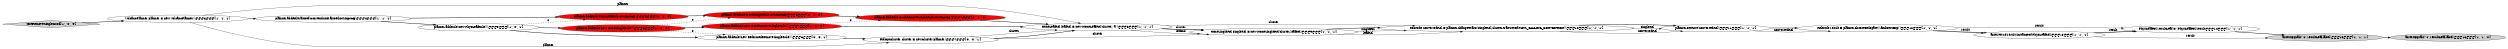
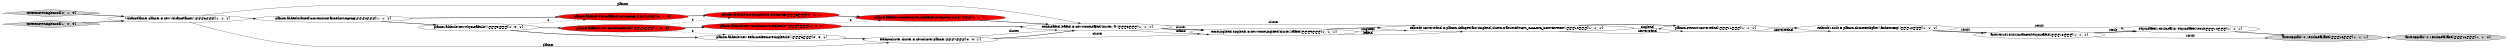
  digraph {
    rankdir=LR
    node [fillcolor=white shape=ellipse style=filled]
    edge [style=bold]
    n1 [label="VolcanoPlanner planner = new VolcanoPlanner()@@@3@@@['1', '1', '1']"]
    n2 [label="RelOptCluster cluster = newCluster(planner)@@@7@@@['0', '0', '1']"]
    n3 [label="NoneLeafRel leafRel = new NoneLeafRel(cluster,\"a\")@@@8@@@['1', '1', '1']"]
    n4 [label="planner.addRelTraitDef(ConventionTraitDef.INSTANCE)@@@4@@@['1', '1', '1']"]
    n5 [label="NoneSingleRel singleRel = new NoneSingleRel(cluster,leafRel)@@@9@@@['1', '1', '1']"]
    n6 [label="RelNode convertedRel = planner.changeTraits(singleRel,cluster.traitSetOf(PHYS_CALLING_CONVENTION))@@@10@@@['1', '1', '1']"]
    n7 [label="planner.addRule(new PhysLeafRule())@@@5@@@['1', '0', '1']"]
    n8 [fillcolor=red label="planner.addRule(PhysLeafRule.INSTANCE)@@@5@@@['0', '1', '0']"]
    n9 [fillcolor=red label="planner.addRule(GoodSingleRule.INSTANCE)@@@6@@@['0', '1', '0']"]
    n10 [fillcolor=red label="planner.addRule(GoodRemoveSingleRule.INSTANCE)@@@7@@@['0', '1', '0']"]
    n11 [fillcolor=red label="planner.addRule(new GoodRemoveSingleRule())@@@7@@@['1', '0', '0']"]
    n12 [fillcolor=lightgray label="assertEquals(\"c\",resultLeaf.label)@@@15@@@['1', '1', '1']"]
    n13 [fillcolor=lightgray label="assertEquals(\"c\",resultLeaf.label)@@@16@@@['1', '1', '0']"]
    n14 [fillcolor=red label="planner.addRule(new GoodSingleRule())@@@6@@@['1', '0', '0']"]
    n15 [label="planner.addRule(new ReformedRemoveSingleRule())@@@6@@@['0', '0', '1']"]
    n16 [label="planner.setRoot(convertedRel)@@@11@@@['1', '1', '1']"]
    n17 [label="RelNode result = planner.chooseDelegate().findBestExp()@@@12@@@['1', '1', '1']"]
    n18 [label="PhysLeafRel resultLeaf = (PhysLeafRel)result@@@14@@@['1', '1', '1']"]
    n19 [label="assertTrue(result instanceof PhysLeafRel)@@@13@@@['1', '1', '1']"]
+   n20 [fillcolor=lightgray label="testRemoveSingleGood['0', '1', '0']" shape=diamond]
    n21 [fillcolor=lightgray label="testRemoveSingleGood['1', '0', '0']" shape=diamond]
    n1 -> n2 [label=planner style=solid]
    n1 -> n3 [label=planner style=solid]
    n1 -> n4
    n2 -> n3
    n2 -> n3 [label=cluster style=solid]
    n2 -> n5 [label=cluster style=solid]
    n3 -> n5
    n3 -> n5 [label=leafRel style=solid]
    n3 -> n5 [label=cluster style=solid]
    n3 -> n6 [label=cluster style=solid]
    n4 -> n7
    n4 -> n8
    n5 -> n6 [label=singleRel style=solid]
    n5 -> n6 [label=leafRel style=solid]
    n5 -> n6
    n6 -> n16
    n6 -> n16 [label=singleRel style=solid]
    n6 -> n16 [label=convertedRel style=solid]
    n7 -> n8 [label=0 style=dashed]
    n7 -> n14
    n7 -> n15
    n8 -> n9
    n9 -> n10
    n10 -> n3
    n11 -> n3
    n11 -> n10 [label=0 style=dashed]
    n12 -> n13
    n14 -> n9 [label=0 style=dashed]
    n14 -> n11
    n14 -> n15 [label=0 style=dashed]
    n15 -> n2
    n16 -> n17
    n16 -> n17 [label=convertedRel style=solid]
    n17 -> n18 [label=result style=solid]
    n17 -> n19 [label=result style=solid]
    n17 -> n19
    n18 -> n12
    n19 -> n12 [label=result style=solid]
    n19 -> n18
    n19 -> n18 [label=result style=solid]
+   n20 -> n1
    n21 -> n1
  }
